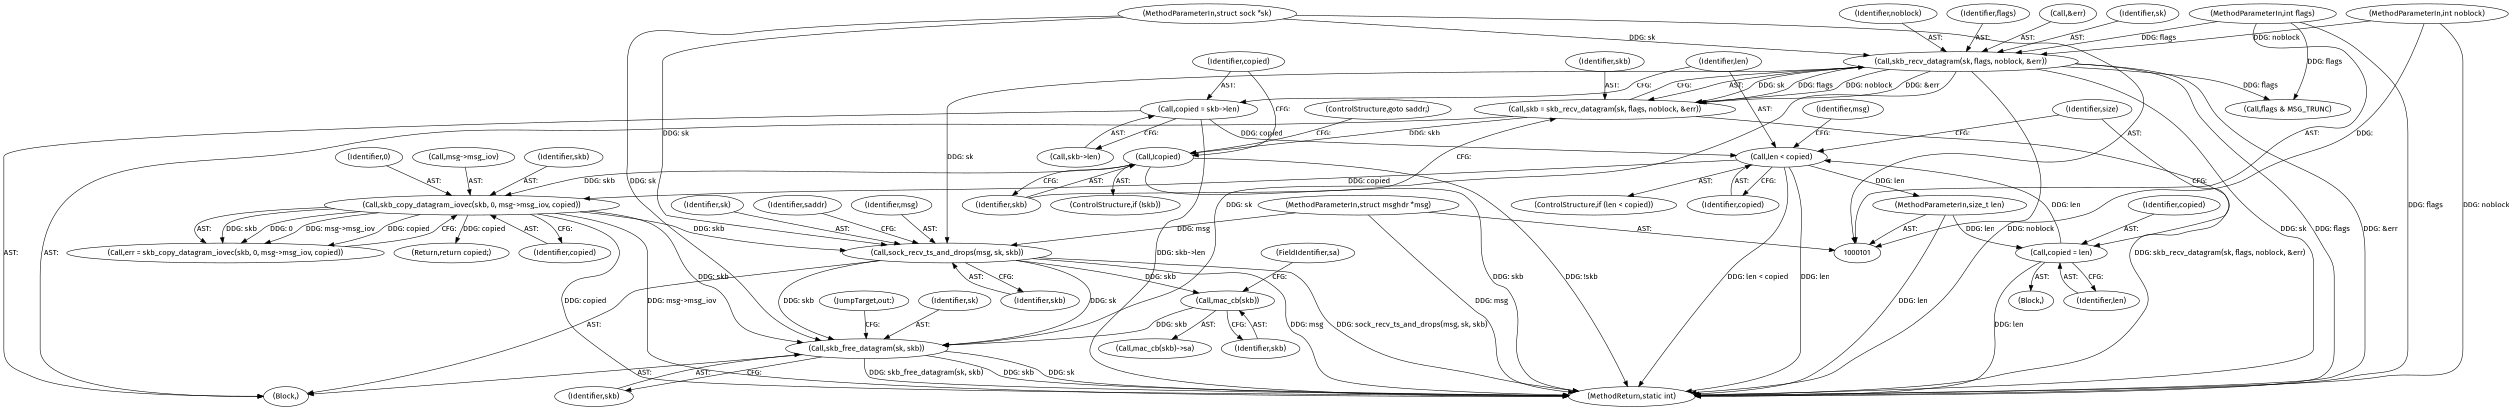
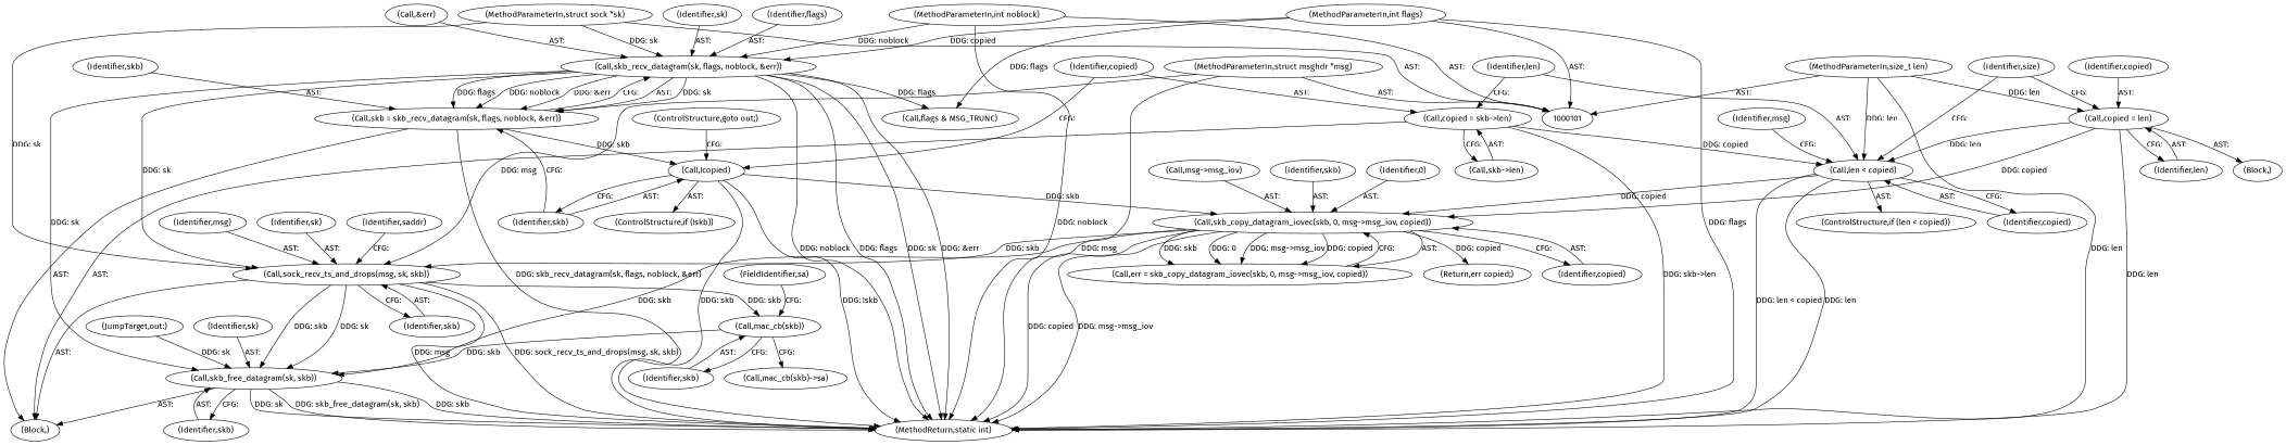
  digraph {
    fontname="Fira Sans"
    node [fontname="Fira Sans"]
    edge [fontname="Fira Sans"]
    n1 [label="(Call,sock_recv_ts_and_drops(msg, sk, skb))"]
    n2 [label="(Call,mac_cb(skb))"]
    n3 [label="(Call,skb_free_datagram(sk, skb))"]
    n4 [label="(Identifier,skb)"]
    n5 [label="(MethodReturn,static int)"]
    n6 [label="(Block,)"]
    n7 [label="(Call,mac_cb(skb)->sa)"]
    n8 [label="(Identifier,skb)"]
    n9 [label="(Identifier,skb)"]
    n10 [label="(MethodParameterIn,struct msghdr *msg)"]
    1000101
    n12 [label="(Call,skb_recv_datagram(sk, flags, noblock, &err))"]
    n13 [label="(Call,skb = skb_recv_datagram(sk, flags, noblock, &err))"]
    n14 [label="(Call,flags & MSG_TRUNC)"]
    n15 [label="(Call,!copied)"]
    n16 [label="(Call,&err)"]
    n17 [label="(MethodParameterIn,struct sock *sk)"]
    n18 [label="(MethodParameterIn,int flags)"]
    n19 [label="(MethodParameterIn,int noblock)"]
    n20 [label="(Call,skb_copy_datagram_iovec(skb, 0, msg->msg_iov, copied))"]
    n21 [label="(Call,err = skb_copy_datagram_iovec(skb, 0, msg->msg_iov, copied))"]
-   n22 [label="(Return,return copied;)"]
+   n22 [label="(Return,err copied;)"]
    n23 [label="(Identifier,copied)"]
    n24 [label="(Identifier,skb)"]
    n25 [label="(ControlStructure,if (!skb))"]
    n26 [label="(Call,len < copied)"]
    n27 [label="(ControlStructure,if (len < copied))"]
    n28 [label="(Identifier,copied)"]
    n29 [label="(Call,copied = len)"]
    n30 [label="(Identifier,len)"]
    n31 [label="(Block,)"]
    n32 [label="(MethodParameterIn,size_t len)"]
    n33 [label="(Call,copied = skb->len)"]
    n34 [label="(Call,skb->len)"]
    n35 [label="(Identifier,saddr)"]
    n36 [label="(Identifier,copied)"]
    n37 [label="(Identifier,0)"]
    n38 [label="(Identifier,copied)"]
    n39 [label="(Call,msg->msg_iov)"]
    n40 [label="(Identifier,skb)"]
    n41 [label="(Identifier,skb)"]
    n42 [label="(Identifier,len)"]
    n43 [label="(JumpTarget,out:)"]
    n44 [label="(Identifier,sk)"]
-   n45 [label="(Identifier,noblock)"]
    n46 [label="(Identifier,msg)"]
    n47 [label="(FieldIdentifier,sa)"]
    n48 [label="(Identifier,sk)"]
    n49 [label="(Identifier,flags)"]
-   n50 [label="(ControlStructure,goto saddr;)"]
+   n50 [label="(ControlStructure,goto out;)"]
    n51 [label="(Identifier,msg)"]
    n52 [label="(Identifier,size)"]
    n53 [label="(Identifier,sk)"]
    n1 -> n2 [label="DDG: skb"]
    n1 -> n3 [label="DDG: sk"]
    n1 -> n3 [label="DDG: skb"]
    n1 -> n4 [label="CFG: "]
    n1 -> n5 [label="DDG: msg"]
    n1 -> n5 [label="DDG: sock_recv_ts_and_drops(msg, sk, skb)"]
    n1 -> n6 [label="AST: "]
    n2 -> n3 [label="DDG: skb"]
-   n2 -> n7 [label="AST: "]
+   n2 -> n7 [label="CFG: "]
    n2 -> n8 [label="CFG: "]
    n3 -> n5 [label="DDG: skb"]
    n3 -> n5 [label="DDG: sk"]
    n3 -> n5 [label="DDG: skb_free_datagram(sk, skb)"]
    n3 -> n6 [label="AST: "]
    n3 -> n9 [label="CFG: "]
    n4 -> n1 [label="AST: "]
    n8 -> n2 [label="AST: "]
    n9 -> n3 [label="AST: "]
    n10 -> n1 [label="DDG: msg"]
    n10 -> n5 [label="DDG: msg"]
    n10 -> 1000101 [label="AST: "]
    n12 -> n1 [label="DDG: sk"]
    n12 -> n3 [label="DDG: sk"]
    n12 -> n5 [label="DDG: flags"]
    n12 -> n5 [label="DDG: &err"]
    n12 -> n5 [label="DDG: noblock"]
    n12 -> n5 [label="DDG: sk"]
    n12 -> n13 [label="AST: "]
    n12 -> n13 [label="DDG: sk"]
    n12 -> n13 [label="DDG: flags"]
    n12 -> n13 [label="DDG: noblock"]
    n12 -> n13 [label="DDG: &err"]
    n12 -> n14 [label="DDG: flags"]
    n13 -> n5 [label="DDG: skb_recv_datagram(sk, flags, noblock, &err)"]
    n13 -> n6 [label="AST: "]
    n13 -> n12 [label="CFG: "]
    n13 -> n15 [label="DDG: skb"]
    n15 -> n5 [label="DDG: skb"]
    n15 -> n5 [label="DDG: !skb"]
    n15 -> n20 [label="DDG: skb"]
    n15 -> n24 [label="CFG: "]
    n15 -> n25 [label="AST: "]
    n16 -> n12 [label="AST: "]
    n17 -> n1 [label="DDG: sk"]
-   n17 -> n3 [label="DDG: sk"]
    n17 -> 1000101 [label="AST: "]
    n17 -> n12 [label="DDG: sk"]
    n18 -> n5 [label="DDG: flags"]
    n18 -> 1000101 [label="AST: "]
-   n18 -> n12 [label="DDG: flags"]
+   n18 -> n12 [label="DDG: copied"]
    n18 -> n14 [label="DDG: flags"]
    n19 -> n5 [label="DDG: noblock"]
-   n19 -> 1000101 [label="DDG: "]
+   n19 -> 1000101 [label="AST: "]
    n19 -> n12 [label="DDG: noblock"]
    n20 -> n1 [label="DDG: skb"]
    n20 -> n3 [label="DDG: skb"]
    n20 -> n5 [label="DDG: copied"]
    n20 -> n5 [label="DDG: msg->msg_iov"]
    n20 -> n21 [label="AST: "]
    n20 -> n21 [label="DDG: skb"]
    n20 -> n21 [label="DDG: 0"]
    n20 -> n21 [label="DDG: msg->msg_iov"]
    n20 -> n21 [label="DDG: copied"]
    n20 -> n22 [label="DDG: copied"]
    n20 -> n23 [label="CFG: "]
    n21 -> n20 [label="CFG: "]
    n23 -> n20 [label="AST: "]
    n24 -> n13 [label="CFG: "]
    n24 -> n15 [label="AST: "]
    n26 -> n5 [label="DDG: len < copied"]
    n26 -> n5 [label="DDG: len"]
    n26 -> n20 [label="DDG: copied"]
    n26 -> n27 [label="AST: "]
    n26 -> n28 [label="CFG: "]
    n28 -> n26 [label="AST: "]
    n29 -> n5 [label="DDG: len"]
+   n29 -> n20 [label="DDG: copied"]
    n29 -> n26 [label="DDG: len"]
    n29 -> n30 [label="CFG: "]
    n29 -> n31 [label="AST: "]
    n30 -> n29 [label="AST: "]
    n32 -> n5 [label="DDG: len"]
    n32 -> 1000101 [label="AST: "]
-   n26 -> n32 [label="DDG: len"]
+   n32 -> n26 [label="DDG: len"]
    n32 -> n29 [label="DDG: len"]
    n33 -> n5 [label="DDG: skb->len"]
    n33 -> n6 [label="AST: "]
    n33 -> n26 [label="DDG: copied"]
    n33 -> n34 [label="CFG: "]
    n34 -> n33 [label="AST: "]
    n35 -> n1 [label="CFG: "]
    n36 -> n15 [label="CFG: "]
    n36 -> n33 [label="AST: "]
    n37 -> n20 [label="AST: "]
    n38 -> n29 [label="AST: "]
    n39 -> n20 [label="AST: "]
    n40 -> n20 [label="AST: "]
    n41 -> n13 [label="AST: "]
    n42 -> n26 [label="AST: "]
    n42 -> n33 [label="CFG: "]
-   n43 -> n3 [label="CFG: "]
+   n43 -> n3 [label="DDG: sk"]
    n44 -> n12 [label="AST: "]
-   n45 -> n12 [label="AST: "]
    n46 -> n26 [label="CFG: "]
    n47 -> n2 [label="CFG: "]
    n48 -> n3 [label="AST: "]
    n49 -> n12 [label="AST: "]
    n50 -> n15 [label="CFG: "]
    n51 -> n1 [label="AST: "]
    n52 -> n26 [label="CFG: "]
    n52 -> n29 [label="CFG: "]
    n53 -> n1 [label="AST: "]
  }
